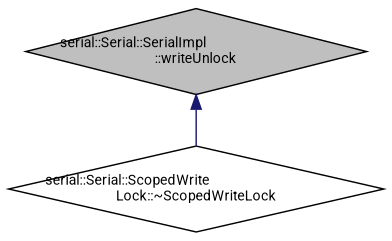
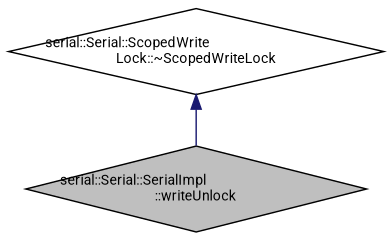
  digraph {
    rankdir=TB
    fontname=Roboto
    node [color=black fontname=Roboto fontsize=10 shape=diamond style=filled]
    n1 [fillcolor=grey75 fontcolor=black height=0.2 label="serial::Serial::SerialImpl\l::writeUnlock" width=0.4]
    n2 [fillcolor=white height=0.2 label="serial::Serial::ScopedWrite\lLock::~ScopedWriteLock" width=0.4]
-   n1 -> n2 [color=midnightblue dir=back fontname=Roboto fontsize=10 labelfontname=Helvetica labelfontsize=10 style=solid]
+   n2 -> n1 [color=midnightblue dir=back fontname=Roboto fontsize=10 labelfontname=Helvetica labelfontsize=10 style=solid]
  }
